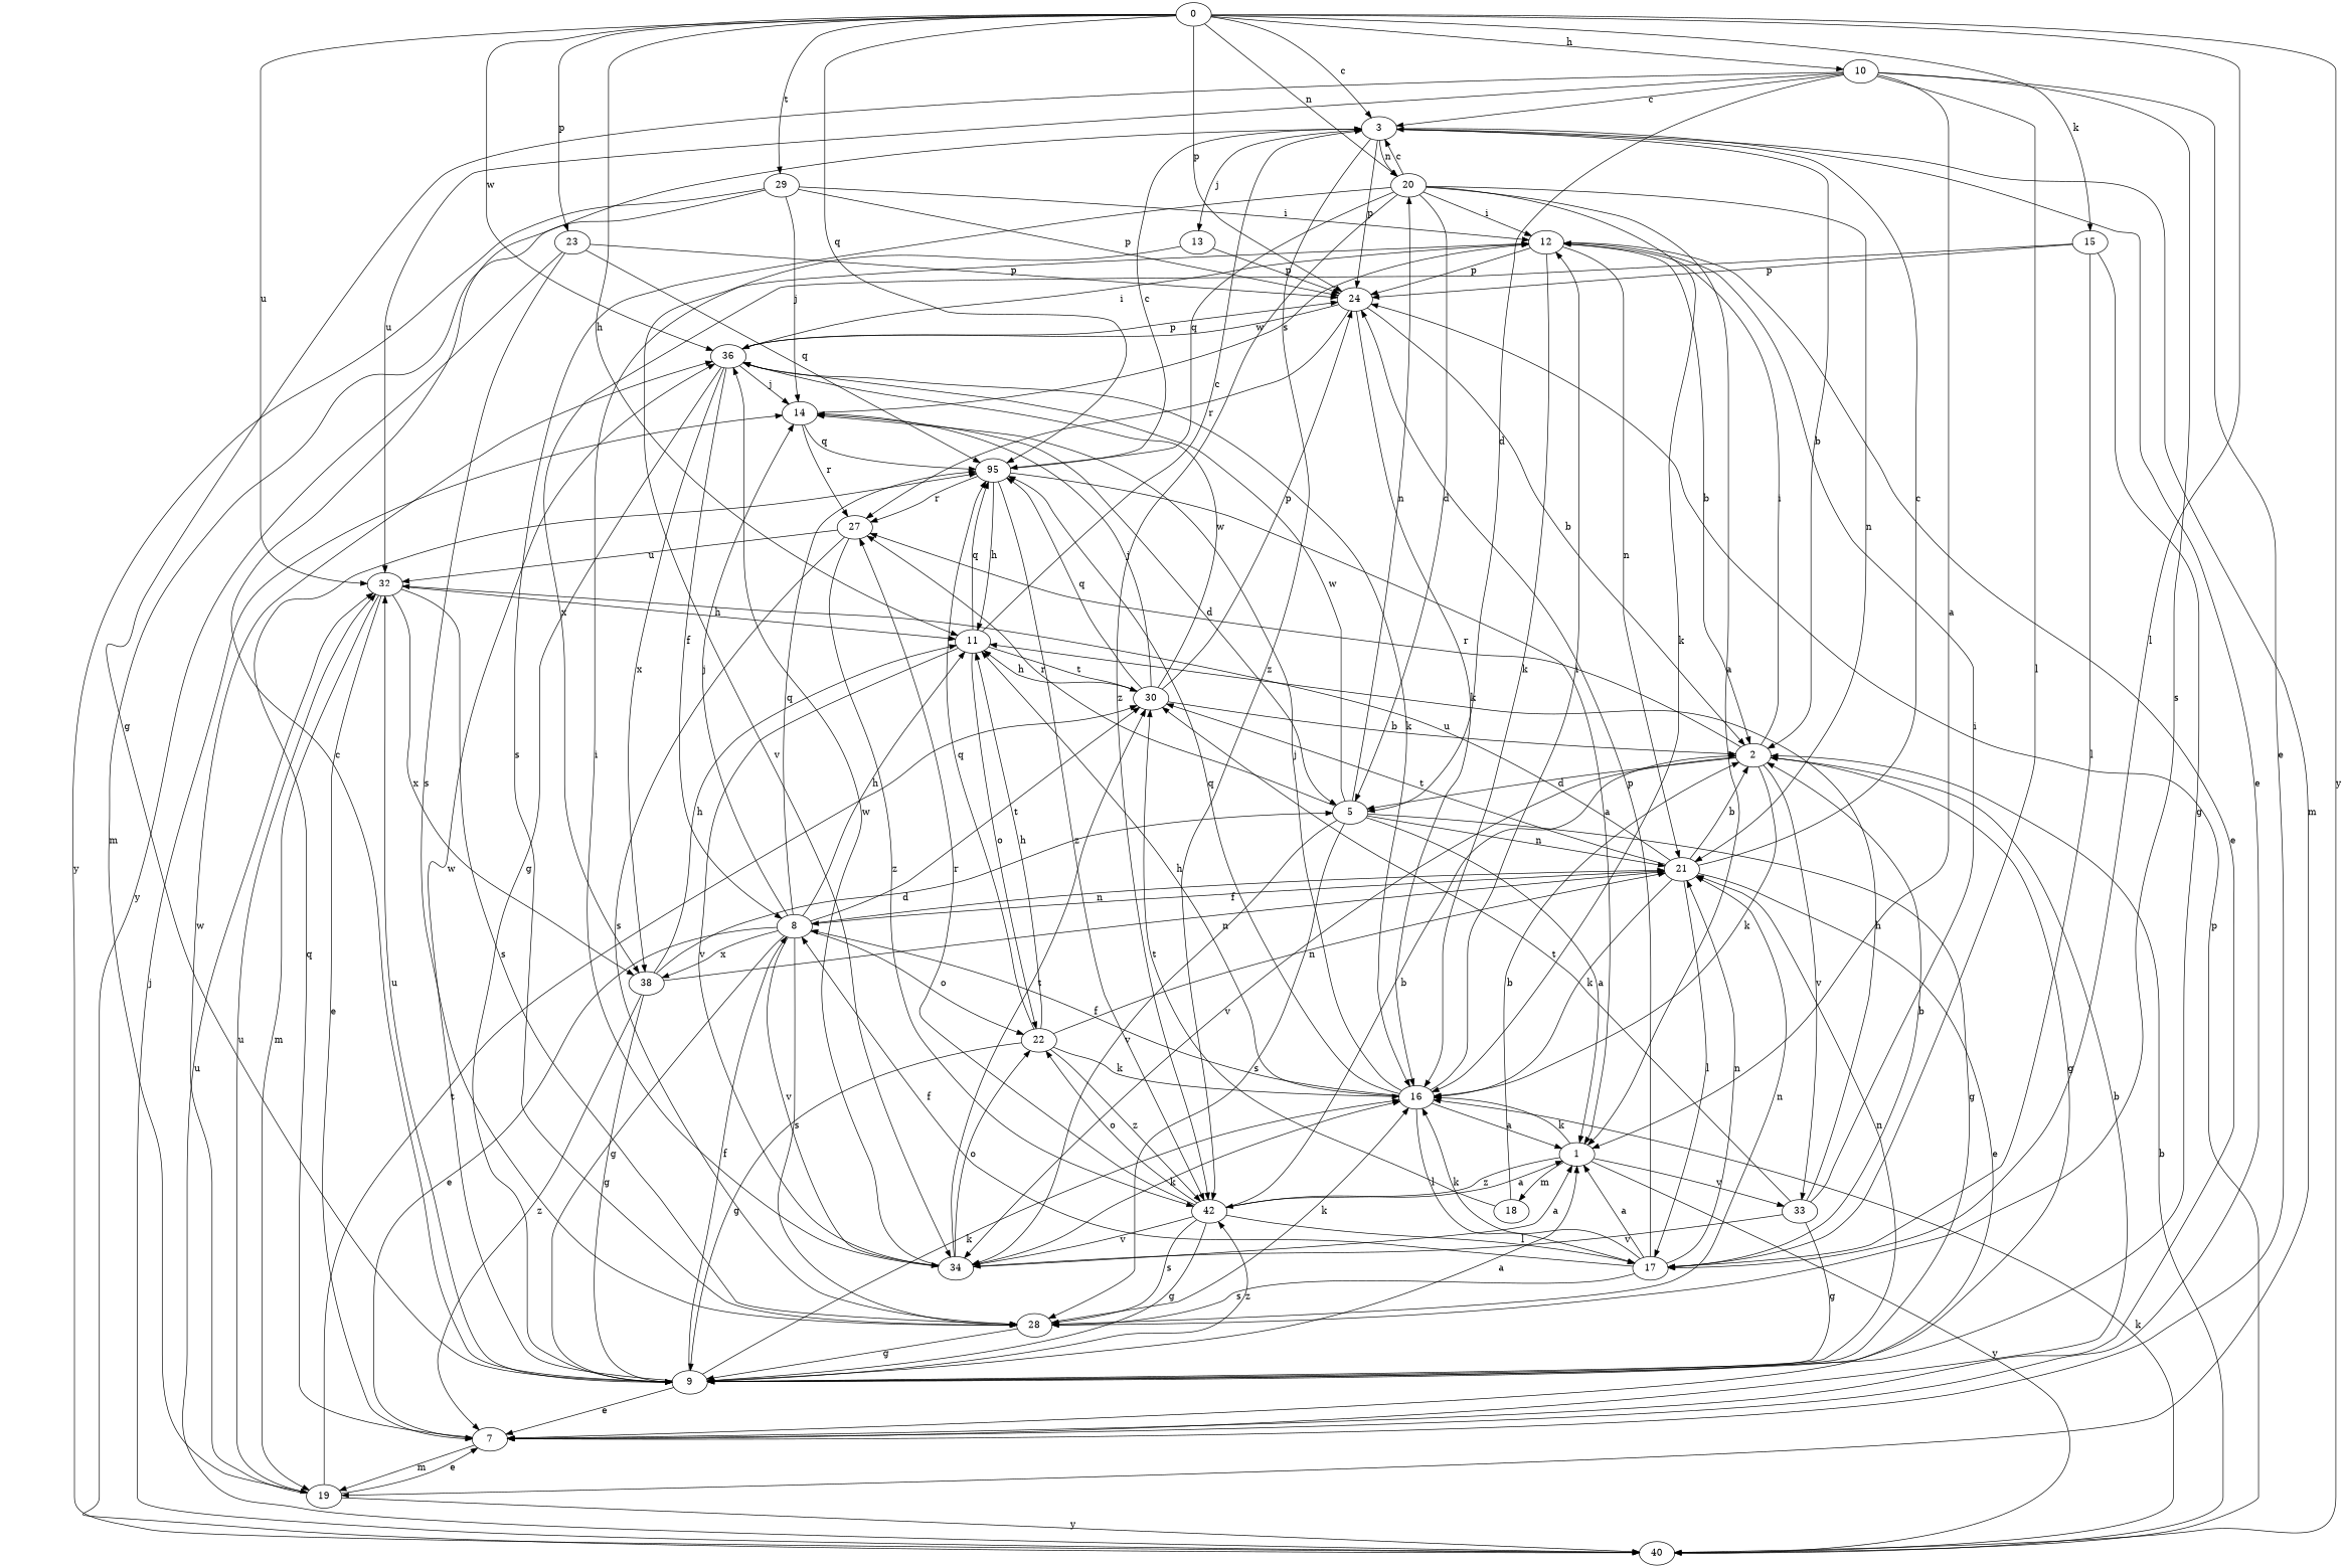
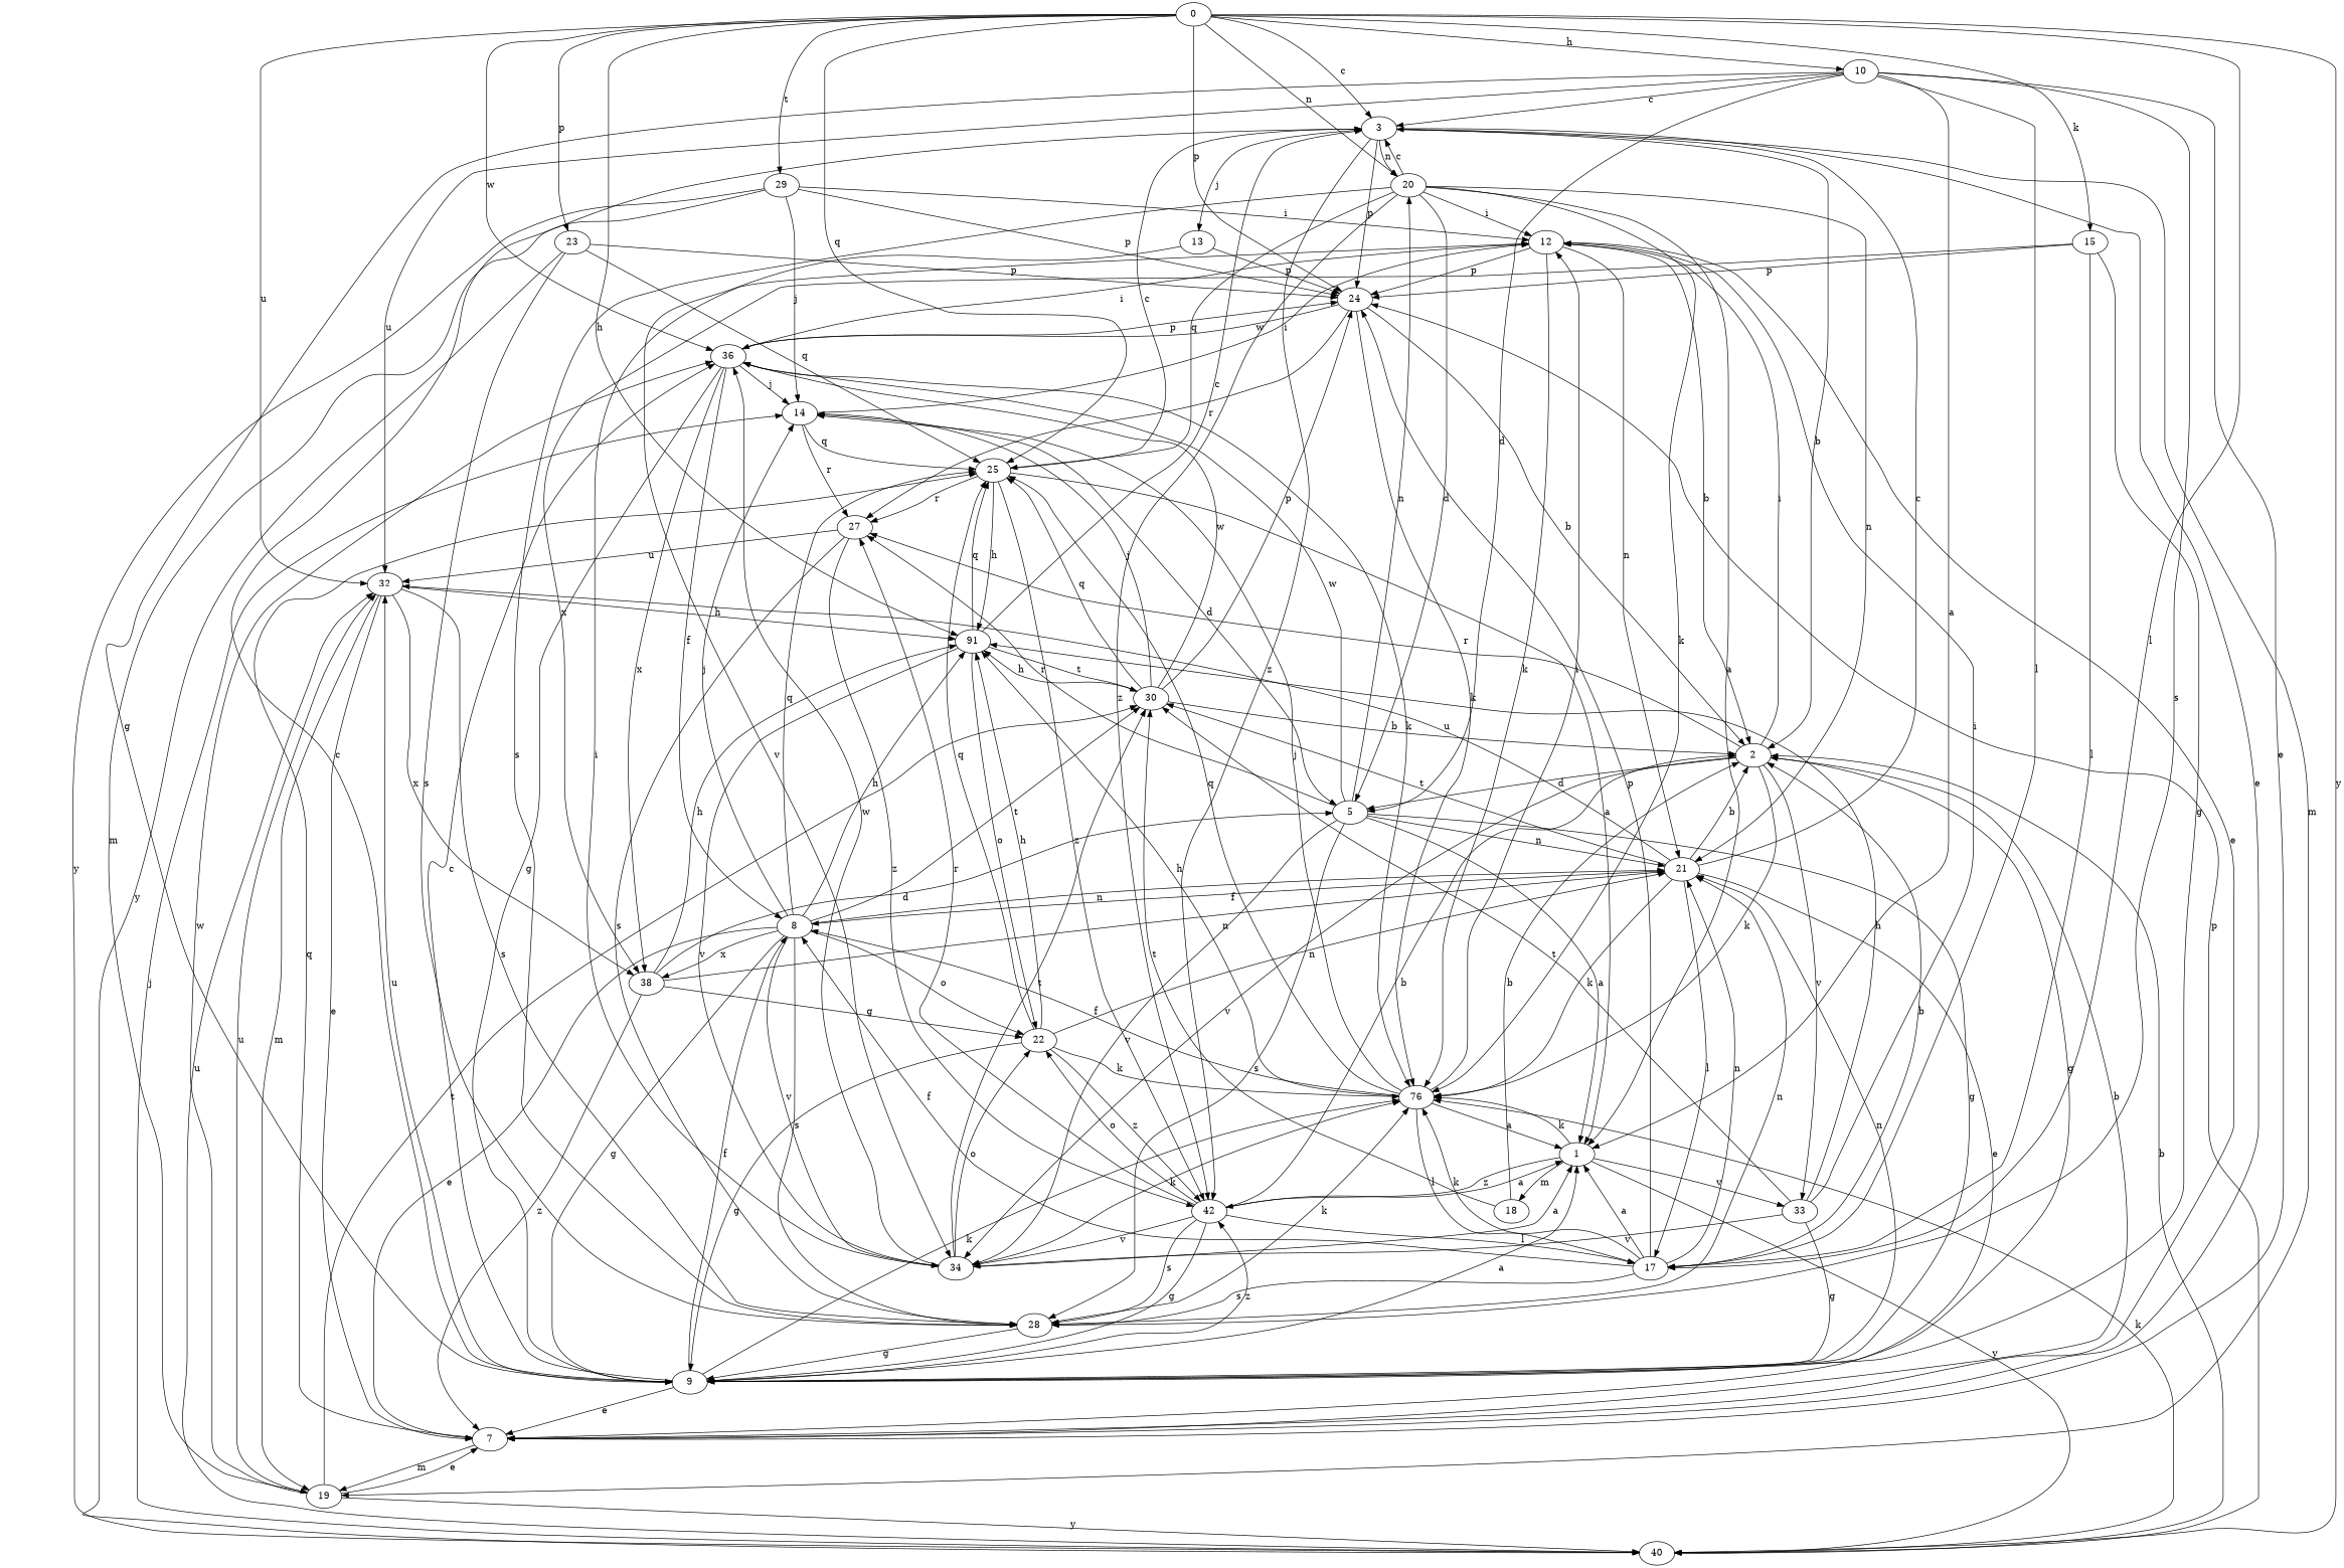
  strict digraph {
    0
    3
    10
-   11
+   11 [label=91]
    15
    17
    20
    23
    24
-   25 [label=95]
+   25
    29
    32
    36
    40
    42
    2
    7
    13
    19
    1
    5
    9
    28
    34
    22
    30
    38
-   16
+   16 [label=76]
    21
    8
    12
    27
    14
    18
    33
    0 -> 3 [label=c]
    0 -> 10 [label=h]
    0 -> 11 [label=h]
    0 -> 15 [label=k]
    0 -> 17 [label=l]
    0 -> 20 [label=n]
    0 -> 23 [label=p]
    0 -> 24 [label=p]
    0 -> 25 [label=q]
    0 -> 29 [label=t]
    0 -> 32 [label=u]
    0 -> 36 [label=w]
    0 -> 40 [label=y]
    3 -> 20 [label=n]
    3 -> 24 [label=p]
    3 -> 42 [label=z]
    3 -> 2 [label=b]
    3 -> 7 [label=e]
    3 -> 13 [label=j]
    3 -> 19 [label=m]
    10 -> 3 [label=c]
    10 -> 17 [label=l]
    10 -> 32 [label=u]
    10 -> 7 [label=e]
    10 -> 1 [label=a]
    10 -> 5 [label=d]
    10 -> 9 [label=g]
    10 -> 28 [label=s]
    11 -> 3 [label=c]
    11 -> 25 [label=q]
    11 -> 34 [label=v]
    11 -> 22 [label=o]
    11 -> 30 [label=t]
    15 -> 17 [label=l]
    15 -> 24 [label=p]
    15 -> 9 [label=g]
    15 -> 38 [label=x]
    17 -> 24 [label=p]
    17 -> 2 [label=b]
    17 -> 1 [label=a]
    17 -> 28 [label=s]
    17 -> 16 [label=k]
    17 -> 21 [label=n]
    17 -> 8 [label=f]
    20 -> 3 [label=c]
    20 -> 25 [label=q]
    20 -> 42 [label=z]
    20 -> 1 [label=a]
    20 -> 5 [label=d]
    20 -> 28 [label=s]
    20 -> 16 [label=k]
    20 -> 21 [label=n]
    20 -> 12 [label=i]
    23 -> 24 [label=p]
    23 -> 25 [label=q]
    23 -> 40 [label=y]
    23 -> 28 [label=s]
    24 -> 36 [label=w]
    24 -> 2 [label=b]
    24 -> 16 [label=k]
    24 -> 27 [label=r]
    25 -> 3 [label=c]
    25 -> 11 [label=h]
    25 -> 42 [label=z]
    25 -> 1 [label=a]
    25 -> 27 [label=r]
    29 -> 24 [label=p]
    29 -> 40 [label=y]
    29 -> 19 [label=m]
    29 -> 12 [label=i]
    29 -> 14 [label=j]
    32 -> 11 [label=h]
    32 -> 7 [label=e]
    32 -> 19 [label=m]
    32 -> 28 [label=s]
    32 -> 38 [label=x]
    36 -> 24 [label=p]
    36 -> 9 [label=g]
    36 -> 38 [label=x]
    36 -> 16 [label=k]
    36 -> 8 [label=f]
    36 -> 12 [label=i]
    36 -> 14 [label=j]
    40 -> 24 [label=p]
    40 -> 32 [label=u]
    40 -> 2 [label=b]
    40 -> 16 [label=k]
    40 -> 14 [label=j]
    42 -> 17 [label=l]
    42 -> 2 [label=b]
    42 -> 1 [label=a]
    42 -> 9 [label=g]
    42 -> 28 [label=s]
    42 -> 34 [label=v]
    42 -> 22 [label=o]
    42 -> 27 [label=r]
    2 -> 5 [label=d]
    2 -> 9 [label=g]
    2 -> 34 [label=v]
    2 -> 16 [label=k]
    2 -> 12 [label=i]
    2 -> 27 [label=r]
    2 -> 33 [label=v]
    7 -> 25 [label=q]
    7 -> 2 [label=b]
    7 -> 19 [label=m]
    13 -> 24 [label=p]
    13 -> 34 [label=v]
    19 -> 32 [label=u]
    19 -> 36 [label=w]
    19 -> 40 [label=y]
    19 -> 7 [label=e]
    19 -> 30 [label=t]
    1 -> 40 [label=y]
    1 -> 42 [label=z]
    1 -> 16 [label=k]
    1 -> 18 [label=m]
    1 -> 33 [label=v]
    5 -> 20 [label=n]
    5 -> 36 [label=w]
    5 -> 1 [label=a]
    5 -> 9 [label=g]
    5 -> 28 [label=s]
    5 -> 34 [label=v]
    5 -> 21 [label=n]
    5 -> 27 [label=r]
    9 -> 3 [label=c]
    9 -> 32 [label=u]
-   9 -> 36 [label=w]
+   9 -> 36 [label=c]
    9 -> 42 [label=z]
    9 -> 7 [label=e]
    9 -> 1 [label=a]
    9 -> 16 [label=k]
    9 -> 21 [label=n]
    9 -> 8 [label=f]
    28 -> 9 [label=g]
    28 -> 16 [label=k]
    28 -> 21 [label=n]
    34 -> 36 [label=w]
    34 -> 1 [label=a]
    34 -> 22 [label=o]
    34 -> 30 [label=t]
    34 -> 16 [label=k]
    34 -> 12 [label=i]
    22 -> 11 [label=h]
    22 -> 25 [label=q]
    22 -> 42 [label=z]
    22 -> 9 [label=g]
    22 -> 16 [label=k]
    22 -> 21 [label=n]
    30 -> 11 [label=h]
    30 -> 24 [label=p]
    30 -> 25 [label=q]
    30 -> 36 [label=w]
    30 -> 2 [label=b]
    30 -> 14 [label=j]
    38 -> 11 [label=h]
    38 -> 7 [label=z]
    38 -> 5 [label=d]
-   38 -> 9 [label=g]
+   38 -> 22 [label=g]
    38 -> 21 [label=n]
    16 -> 11 [label=h]
    16 -> 17 [label=l]
    16 -> 25 [label=q]
    16 -> 1 [label=a]
    16 -> 8 [label=f]
    16 -> 12 [label=i]
    16 -> 14 [label=j]
    21 -> 3 [label=c]
    21 -> 17 [label=l]
    21 -> 32 [label=u]
    21 -> 2 [label=b]
    21 -> 7 [label=e]
    21 -> 30 [label=t]
    21 -> 16 [label=k]
    21 -> 8 [label=f]
    8 -> 11 [label=h]
    8 -> 25 [label=q]
    8 -> 7 [label=e]
    8 -> 9 [label=g]
    8 -> 28 [label=s]
    8 -> 34 [label=v]
    8 -> 22 [label=o]
    8 -> 30 [label=t]
    8 -> 38 [label=x]
    8 -> 21 [label=n]
    8 -> 14 [label=j]
    12 -> 24 [label=p]
    12 -> 2 [label=b]
    12 -> 7 [label=e]
    12 -> 16 [label=k]
    12 -> 21 [label=n]
    27 -> 32 [label=u]
    27 -> 42 [label=z]
    27 -> 28 [label=s]
    14 -> 25 [label=q]
    14 -> 5 [label=d]
-   14 -> 12 [label=s]
+   14 -> 12 [label=i]
    14 -> 27 [label=r]
    18 -> 2 [label=b]
    18 -> 30 [label=t]
    33 -> 11 [label=h]
    33 -> 9 [label=g]
    33 -> 34 [label=v]
    33 -> 30 [label=t]
    33 -> 12 [label=i]
  }
